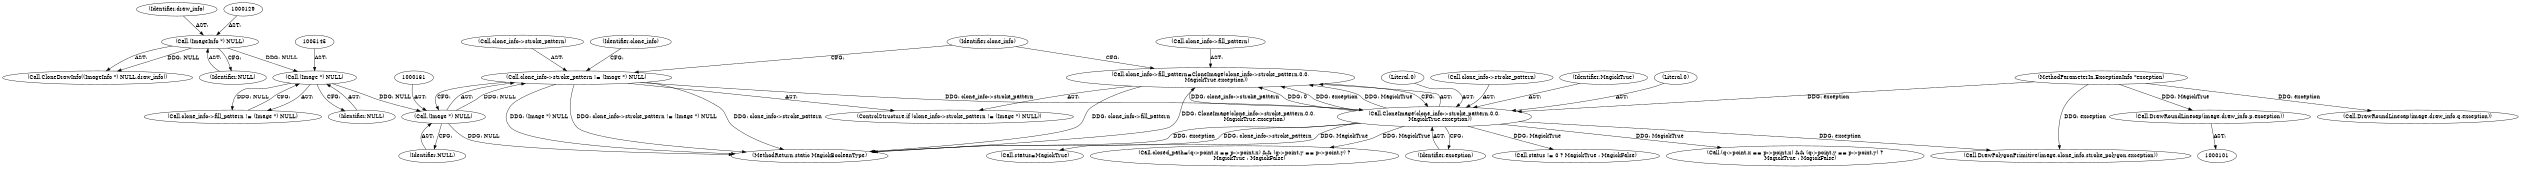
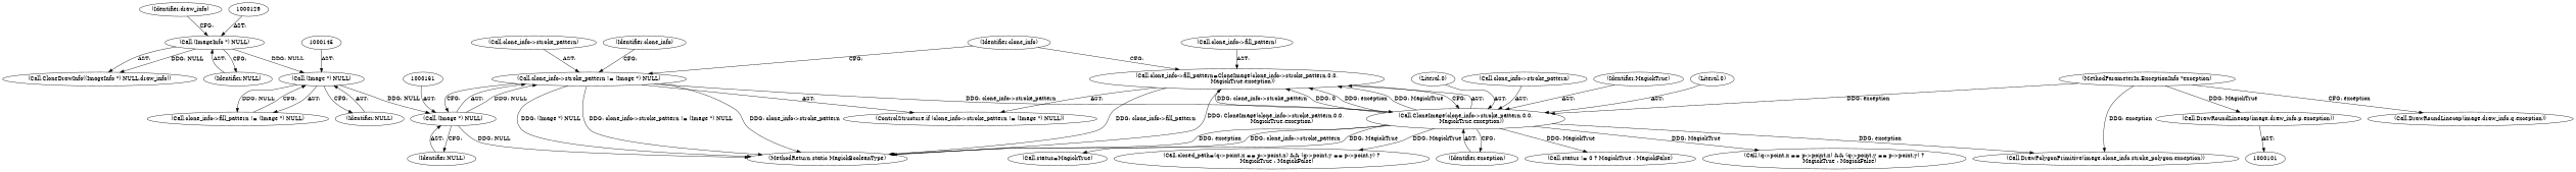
  digraph {
    n1 [label="(Call,clone_info->fill_pattern=CloneImage(clone_info->stroke_pattern,0,0,\n       MagickTrue,exception))"]
    n2 [label="(Call,CloneImage(clone_info->stroke_pattern,0,0,\n       MagickTrue,exception))"]
    n3 [label="(MethodReturn,static MagickBooleanType)"]
    n4 [label="(ControlStructure,if (clone_info->stroke_pattern != (Image *) NULL))"]
    n5 [label="(Call,(q->point.x == p->point.x) && (q->point.y == p->point.y) ?\n      MagickTrue : MagickFalse)"]
    n6 [label="(Call,status=MagickTrue)"]
    n7 [label="(Call,DrawPolygonPrimitive(image,clone_info,stroke_polygon,exception))"]
    n8 [label="(Call,closed_path=(q->point.x == p->point.x) && (q->point.y == p->point.y) ?\n      MagickTrue : MagickFalse)"]
    n9 [label="(Identifier,exception)"]
    n10 [label="(Call,status != 0 ? MagickTrue : MagickFalse)"]
    n11 [label="(Call,clone_info->stroke_pattern != (Image *) NULL)"]
    n12 [label="(Call,(Image *) NULL)"]
    n13 [label="(Identifier,NULL)"]
    n14 [label="(Call,(Image *) NULL)"]
    n15 [label="(Call,clone_info->fill_pattern != (Image *) NULL)"]
    n16 [label="(Identifier,NULL)"]
    n17 [label="(Call,(ImageInfo *) NULL)"]
    n18 [label="(Identifier,NULL)"]
    n19 [label="(Call,CloneDrawInfo((ImageInfo *) NULL,draw_info))"]
    n20 [label="(MethodParameterIn,ExceptionInfo *exception)"]
    n21 [label="(Call,DrawRoundLinecap(image,draw_info,p,exception))"]
    n22 [label="(Call,DrawRoundLinecap(image,draw_info,q,exception))"]
    1000101
    n24 [label="(Call,clone_info->stroke_pattern)"]
    n25 [label="(Literal,0)"]
    n26 [label="(Identifier,clone_info)"]
    n27 [label="(Call,clone_info->fill_pattern)"]
    n28 [label="(Identifier,clone_info)"]
    n29 [label="(Identifier,draw_info)"]
    n30 [label="(Call,clone_info->stroke_pattern)"]
    n31 [label="(Identifier,MagickTrue)"]
    n32 [label="(Literal,0)"]
    1000161
-   1000145 [label=1005145]
+   1000145
    1000129
    n1 -> n2 [label="CFG: "]
    n1 -> n3 [label="DDG: clone_info->fill_pattern"]
    n1 -> n3 [label="DDG: CloneImage(clone_info->stroke_pattern,0,0,\n       MagickTrue,exception)"]
    n1 -> n4 [label="AST: "]
    n2 -> n1 [label="AST: "]
    n2 -> n1 [label="DDG: clone_info->stroke_pattern"]
    n2 -> n1 [label="DDG: 0"]
    n2 -> n1 [label="DDG: exception"]
    n2 -> n1 [label="DDG: MagickTrue"]
    n2 -> n3 [label="DDG: clone_info->stroke_pattern"]
    n2 -> n3 [label="DDG: exception"]
    n2 -> n5 [label="DDG: MagickTrue"]
    n2 -> n6 [label="DDG: MagickTrue"]
    n2 -> n7 [label="DDG: exception"]
    n2 -> n8 [label="DDG: MagickTrue"]
    n2 -> n9 [label="CFG: "]
    n2 -> n10 [label="DDG: MagickTrue"]
    n9 -> n2 [label="AST: "]
    n11 -> n2 [label="DDG: clone_info->stroke_pattern"]
    n11 -> n3 [label="DDG: clone_info->stroke_pattern"]
    n11 -> n3 [label="DDG: (Image *) NULL"]
    n11 -> n3 [label="DDG: clone_info->stroke_pattern != (Image *) NULL"]
    n11 -> n4 [label="AST: "]
    n11 -> n12 [label="CFG: "]
    n12 -> n3 [label="DDG: NULL"]
    n12 -> n11 [label="AST: "]
    n12 -> n11 [label="DDG: NULL"]
    n12 -> n13 [label="CFG: "]
    n13 -> n12 [label="AST: "]
    n14 -> n12 [label="DDG: NULL"]
    n14 -> n15 [label="AST: "]
    n14 -> n15 [label="DDG: NULL"]
    n14 -> n16 [label="CFG: "]
    n15 -> n14 [label="CFG: "]
    n16 -> n14 [label="AST: "]
    n17 -> n14 [label="DDG: NULL"]
    n17 -> n18 [label="CFG: "]
    n17 -> n19 [label="AST: "]
    n17 -> n19 [label="DDG: NULL"]
    n18 -> n17 [label="AST: "]
    n20 -> n2 [label="DDG: exception"]
    n20 -> n7 [label="DDG: exception"]
    n20 -> n21 [label="DDG: MagickTrue"]
-   n20 -> n22 [label="DDG: exception"]
+   n20 -> n22 [label="CFG: exception"]
    n21 -> 1000101 [label="AST: "]
    n24 -> n11 [label="AST: "]
    n25 -> n2 [label="AST: "]
    n26 -> n11 [label="CFG: "]
    n27 -> n1 [label="AST: "]
    n28 -> n1 [label="CFG: "]
    n28 -> n11 [label="CFG: "]
-   n29 -> n17 [label="AST: "]
+   n29 -> n17 [label="CFG: "]
    n30 -> n2 [label="AST: "]
    n31 -> n2 [label="AST: "]
    n32 -> n2 [label="AST: "]
    1000161 -> n12 [label="AST: "]
    1000145 -> n14 [label="AST: "]
    1000129 -> n17 [label="AST: "]
  }
